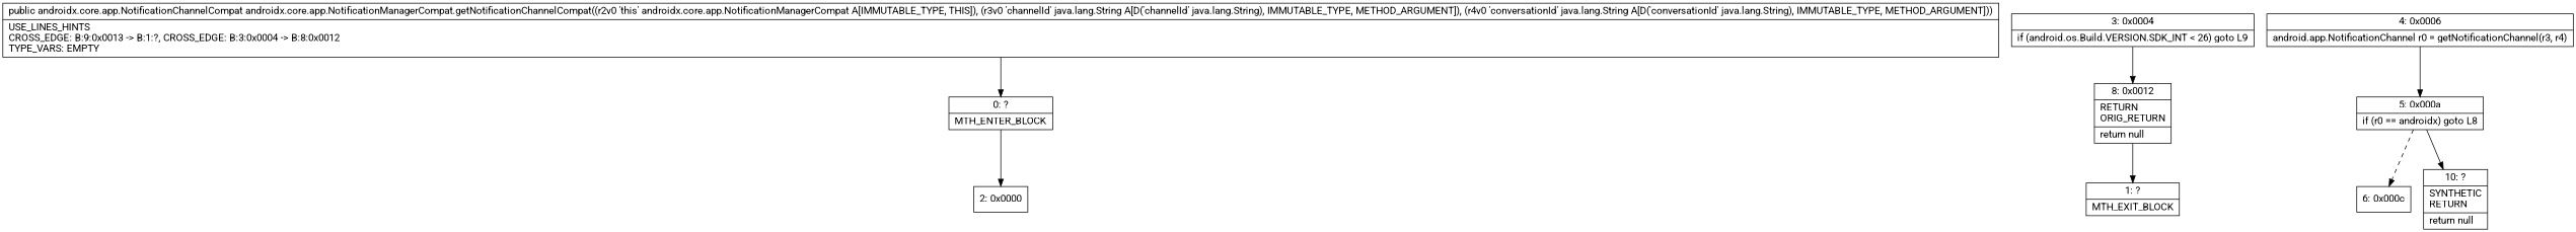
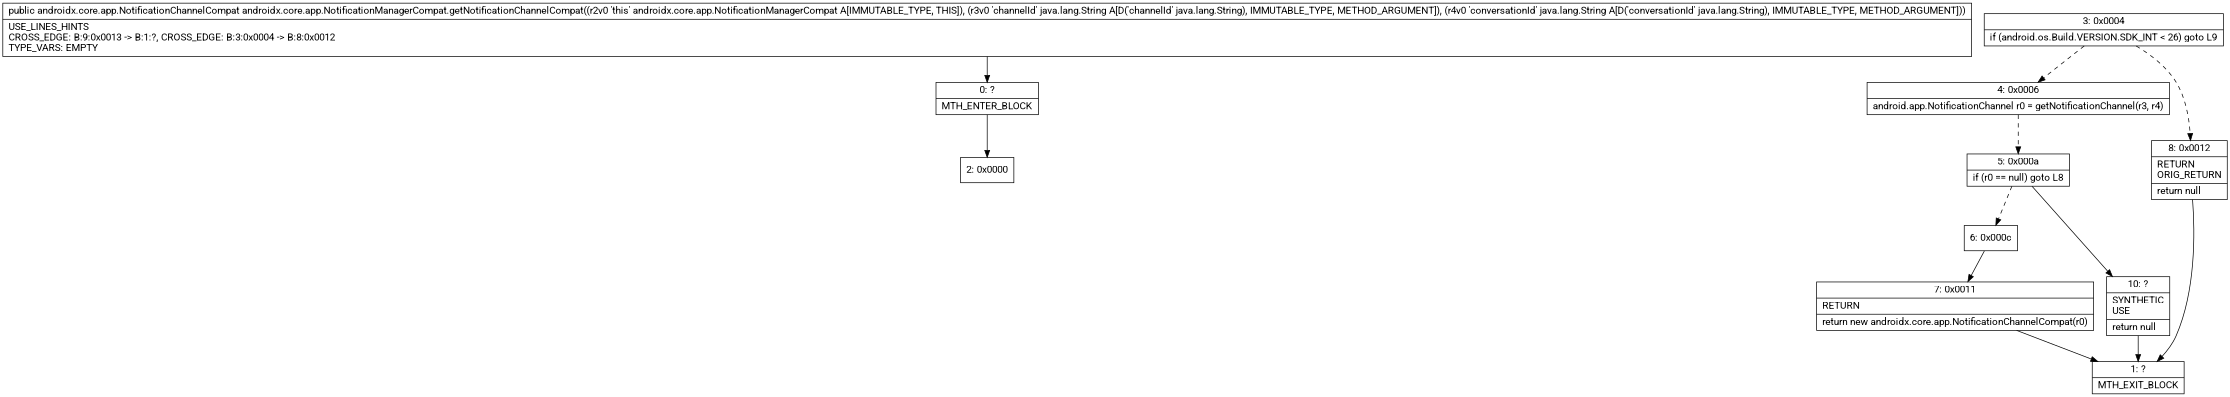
  digraph {
    fontname=Roboto
    node [fontname=Roboto shape=record]
    edge [fontname=Roboto]
    n1 [label="{0\:\ ?|MTH_ENTER_BLOCK\l}"]
    n2 [label="{2\:\ 0x0000}"]
    n3 [label="{3\:\ 0x0004|if (android.os.Build.VERSION.SDK_INT \< 26) goto L9\l}"]
    n4 [label="{4\:\ 0x0006|android.app.NotificationChannel r0 = getNotificationChannel(r3, r4)\l}"]
    n5 [label="{8\:\ 0x0012|RETURN\lORIG_RETURN\l|return null\l}"]
-   n6 [label="{5\:\ 0x000a|if (r0 == androidx) goto L8\l}"]
+   n6 [label="{5\:\ 0x000a|if (r0 == null) goto L8\l}"]
    n7 [label="{1\:\ ?|MTH_EXIT_BLOCK\l}"]
    n8 [label="{6\:\ 0x000c}"]
-   n9 [label="{10\:\ ?|SYNTHETIC\lRETURN\l|return null\l}"]
+   n9 [label="{10\:\ ?|SYNTHETIC\lUSE\l|return null\l}"]
+   n10 [label="{7\:\ 0x0011|RETURN\l|return new androidx.core.app.NotificationChannelCompat(r0)\l}"]
    n11 [label="{public androidx.core.app.NotificationChannelCompat androidx.core.app.NotificationManagerCompat.getNotificationChannelCompat((r2v0 'this' androidx.core.app.NotificationManagerCompat A[IMMUTABLE_TYPE, THIS]), (r3v0 'channelId' java.lang.String A[D('channelId' java.lang.String), IMMUTABLE_TYPE, METHOD_ARGUMENT]), (r4v0 'conversationId' java.lang.String A[D('conversationId' java.lang.String), IMMUTABLE_TYPE, METHOD_ARGUMENT]))  | USE_LINES_HINTS\lCROSS_EDGE: B:9:0x0013 \-\> B:1:?, CROSS_EDGE: B:3:0x0004 \-\> B:8:0x0012\lTYPE_VARS: EMPTY\l}"]
    n1 -> n2
-   n3 -> n5
-   n4 -> n6
+   n3 -> n4 [style=dashed]
+   n3 -> n5 [style=dashed]
+   n4 -> n6 [style=dashed]
    n5 -> n7
    n6 -> n8 [style=dashed]
    n6 -> n9
+   n8 -> n10
+   n9 -> n7
+   n10 -> n7
    n11 -> n1
  }
